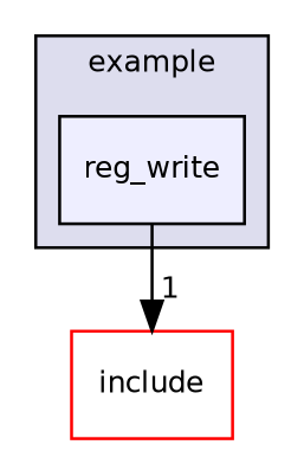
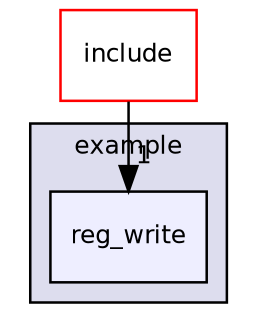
  digraph {
    compound=true
    node [fontname=Helvetica fontsize=10 shape=box style=filled]
    n1 [fillcolor="#eeeeff" label=reg_write pencolor=black]
    n2 [color=red fillcolor=white label=include]
    subgraph cluster_1 {
      bgcolor="#ddddee"
      fontname=Helvetica
      fontsize=10
      label=example
      pencolor=black
      n1
    }
-   n1 -> n2 [headlabel=1 labeldistance=1.5 labelfontname=Helvetica labelfontsize=10]
+   n2 -> n1 [headlabel=1 labeldistance=1.5 labelfontname=Helvetica labelfontsize=10]
  }
